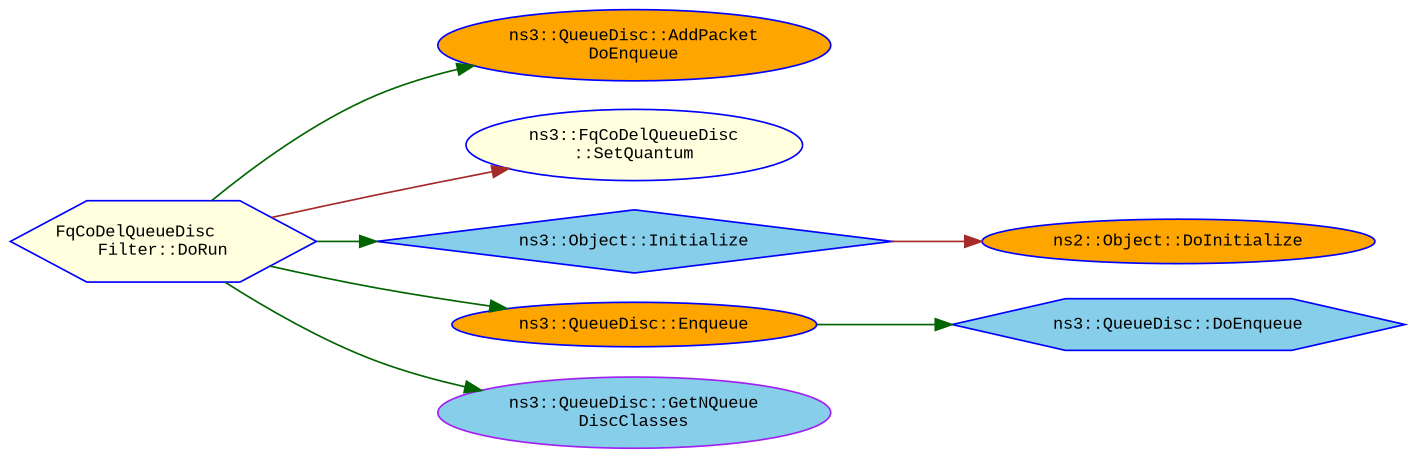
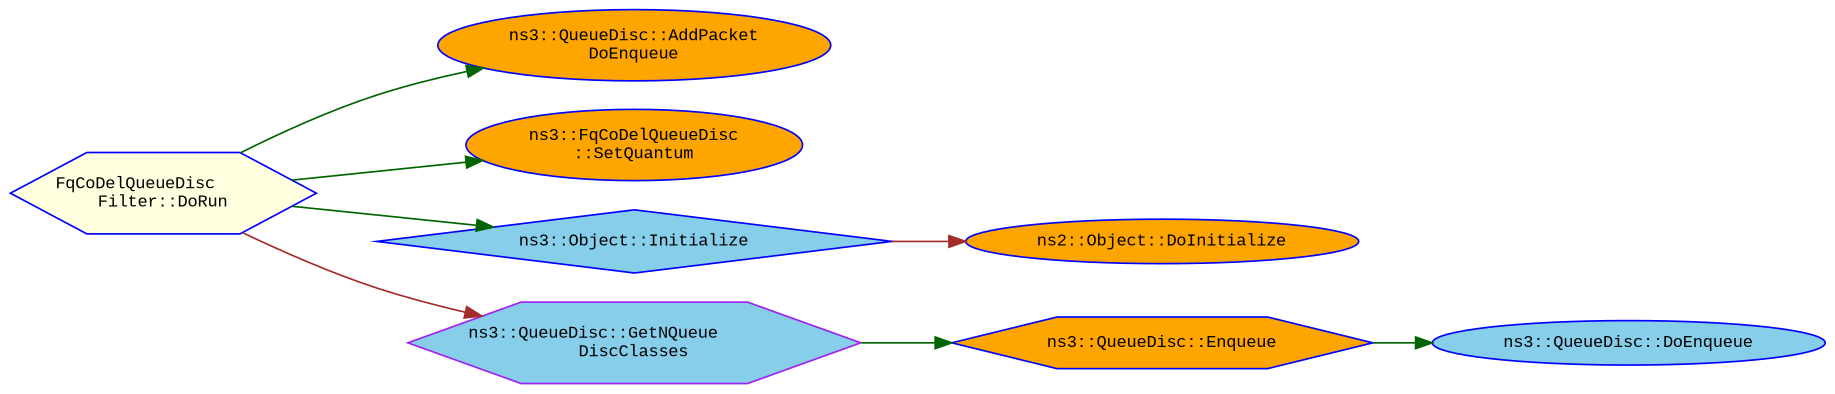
  digraph {
    fontname="Liberation Mono"
    rankdir=LR
    node [color=blue fillcolor=orange fontname="Liberation Mono" fontsize=10 shape=ellipse style=filled]
    edge [color=darkgreen fontname="Liberation Mono" fontsize=10 labelfontname=Helvetica labelfontsize=10 style=solid]
    n1 [fillcolor=lightyellow fontcolor=black height=0.2 label="FqCoDelQueueDisc\lFilter::DoRun" shape=hexagon width=0.4]
    n2 [height=0.2 label="ns3::QueueDisc::AddPacket\lDoEnqueue" width=0.4]
-   n3 [fillcolor=lightyellow height=0.2 label="ns3::FqCoDelQueueDisc\l::SetQuantum" width=0.4]
+   n3 [height=0.2 label="ns3::FqCoDelQueueDisc\l::SetQuantum" width=0.4]
    n4 [fillcolor=skyblue height=0.2 label="ns3::Object::Initialize" shape=diamond width=0.4]
-   n5 [height=0.2 label="ns3::QueueDisc::Enqueue" width=0.4]
-   n6 [color=purple fillcolor=skyblue height=0.2 label="ns3::QueueDisc::GetNQueue\lDiscClasses" width=0.4]
+   n5 [height=0.2 label="ns3::QueueDisc::Enqueue" shape=hexagon width=0.4]
+   n6 [color=purple fillcolor=skyblue height=0.2 label="ns3::QueueDisc::GetNQueue\lDiscClasses" shape=hexagon width=0.4]
    n7 [height=0.2 label="ns2::Object::DoInitialize" width=0.4]
-   n8 [fillcolor=skyblue height=0.2 label="ns3::QueueDisc::DoEnqueue" shape=hexagon width=0.4]
+   n8 [fillcolor=skyblue height=0.2 label="ns3::QueueDisc::DoEnqueue" width=0.4]
    n1 -> n2
-   n1 -> n3 [color=brown]
+   n1 -> n3
    n1 -> n4
-   n1 -> n5
-   n1 -> n6
+   n6 -> n5
+   n1 -> n6 [color=brown]
    n4 -> n7 [color=brown]
    n5 -> n8
  }
